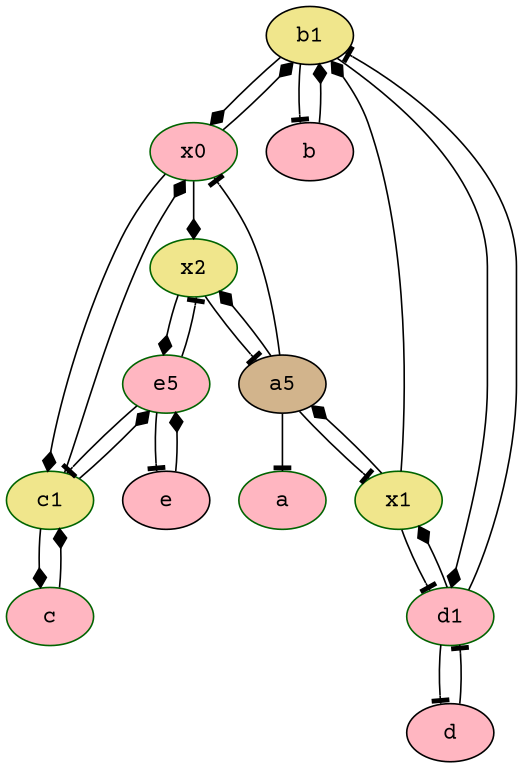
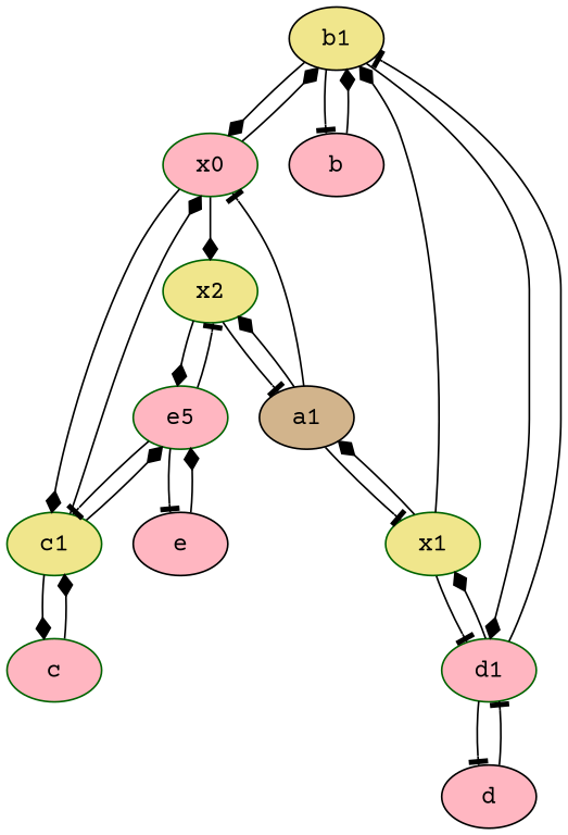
  digraph {
    fontname="Courier Prime"
    node [color=darkgreen fillcolor=lightpink fontname="Courier Prime" style=filled]
    edge [arrowhead=diamond fontname="Courier Prime"]
    b1 [color=black fillcolor=khaki]
    x0
    b [color=black]
    d1
    x1 [fillcolor=khaki]
-   a1 [color=black fillcolor=tan label=a5]
+   a1 [color=black fillcolor=tan]
    c1 [fillcolor=khaki]
    x2 [fillcolor=khaki]
    d [color=black]
    n10 [label=e5]
    c
    e [color=black]
-   a
    b1 -> x0
    b1 -> b [arrowhead=tee]
    b1 -> d1
    x0 -> b1
    x0 -> c1
    x0 -> x2
    b -> b1
    d1 -> b1 [arrowhead=tee]
    d1 -> x1
    d1 -> d [arrowhead=tee]
    x1 -> b1
    x1 -> d1 [arrowhead=tee]
    x1 -> a1
    a1 -> x0 [arrowhead=tee]
    a1 -> x1 [arrowhead=tee]
    a1 -> x2
-   a1 -> a [arrowhead=tee]
    c1 -> x0
    c1 -> n10
    c1 -> c
    x2 -> a1 [arrowhead=tee]
    x2 -> n10
    d -> d1 [arrowhead=tee]
    n10 -> c1 [arrowhead=tee]
    n10 -> x2 [arrowhead=tee]
    n10 -> e [arrowhead=tee]
    c -> c1
    e -> n10
  }
